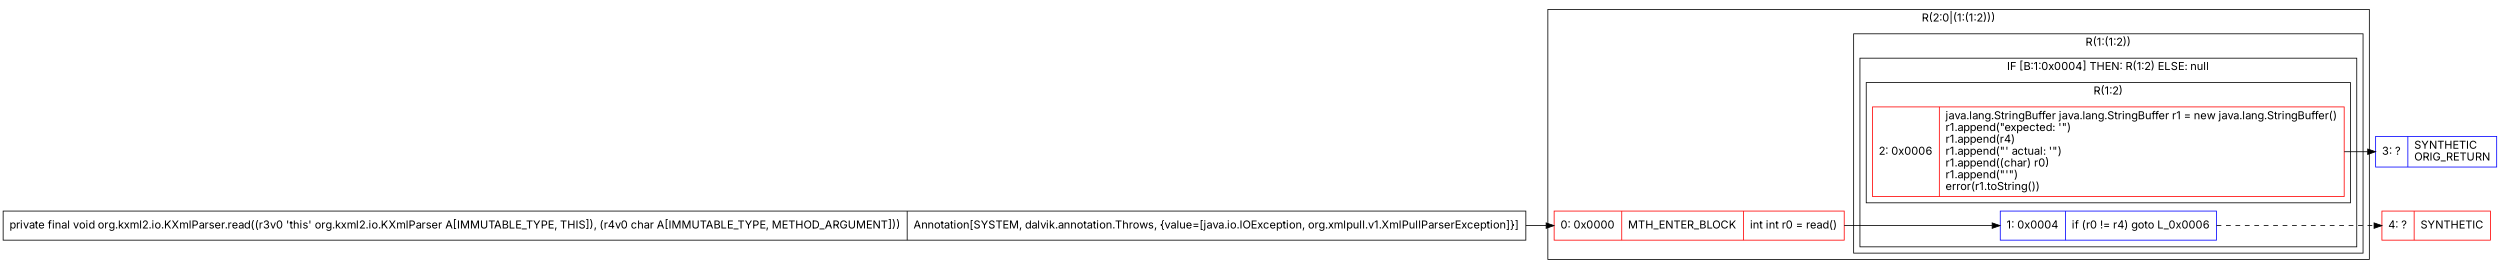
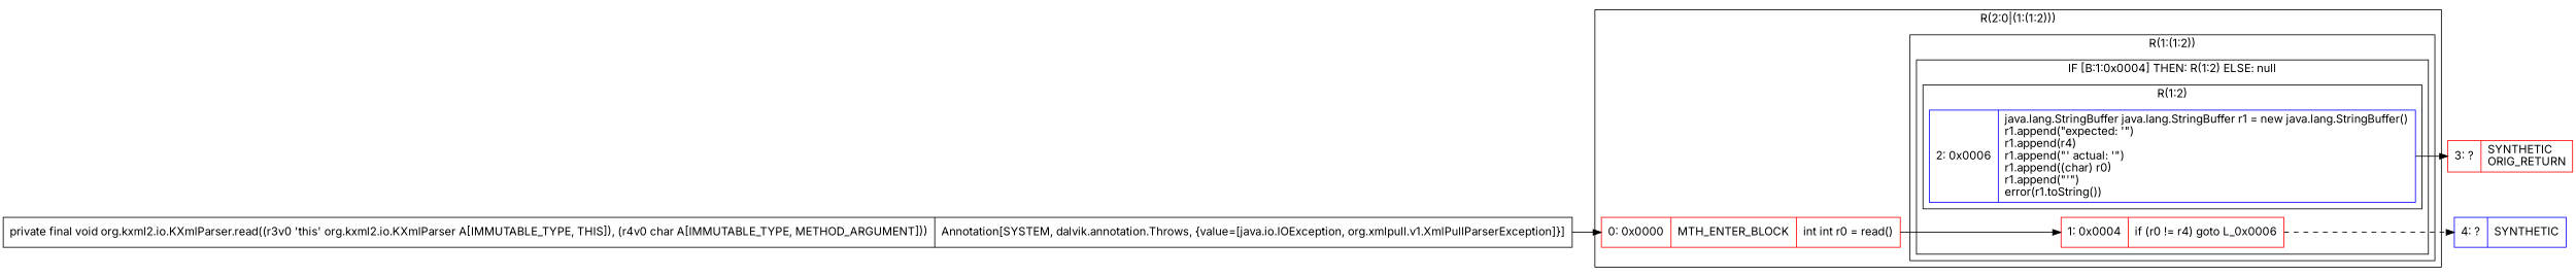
  digraph {
    fontname=Inter
    rankdir=LR
    node [color=red fontname=Inter shape=record]
    edge [fontname=Inter]
-   n1 [label="{2\:\ 0x0006|java.lang.StringBuffer java.lang.StringBuffer r1 = new java.lang.StringBuffer()\lr1.append(\"expected: '\")\lr1.append(r4)\lr1.append(\"' actual: '\")\lr1.append((char) r0)\lr1.append(\"'\")\lerror(r1.toString())\l}"]
-   n2 [color=blue label="{1\:\ 0x0004|if (r0 != r4) goto L_0x0006\l}"]
+   n1 [color=blue label="{2\:\ 0x0006|java.lang.StringBuffer java.lang.StringBuffer r1 = new java.lang.StringBuffer()\lr1.append(\"expected: '\")\lr1.append(r4)\lr1.append(\"' actual: '\")\lr1.append((char) r0)\lr1.append(\"'\")\lerror(r1.toString())\l}"]
+   n2 [label="{1\:\ 0x0004|if (r0 != r4) goto L_0x0006\l}"]
    n3 [label="{0\:\ 0x0000|MTH_ENTER_BLOCK\l|int int r0 = read()\l}"]
-   n4 [color=blue label="{3\:\ ?|SYNTHETIC\lORIG_RETURN\l}"]
-   n5 [label="{4\:\ ?|SYNTHETIC\l}"]
+   n4 [label="{3\:\ ?|SYNTHETIC\lORIG_RETURN\l}"]
+   n5 [color=blue label="{4\:\ ?|SYNTHETIC\l}"]
    n6 [label="{private final void org.kxml2.io.KXmlParser.read((r3v0 'this' org.kxml2.io.KXmlParser A[IMMUTABLE_TYPE, THIS]), (r4v0 char A[IMMUTABLE_TYPE, METHOD_ARGUMENT]))  | Annotation[SYSTEM, dalvik.annotation.Throws, \{value=[java.io.IOException, org.xmlpull.v1.XmlPullParserException]\}]\l}" color=""]
    subgraph cluster_1 {
      label="R(2:0|(1:(1:2)))"
      n3
      subgraph cluster_2 {
        label="R(1:(1:2))"
        subgraph cluster_3 {
          label="IF [B:1:0x0004] THEN: R(1:2) ELSE: null"
          n2
          subgraph cluster_4 {
            label="R(1:2)"
            n1
          }
        }
      }
    }
    n1 -> n4
    n2 -> n5 [style=dashed]
    n3 -> n2
    n6 -> n3
  }
